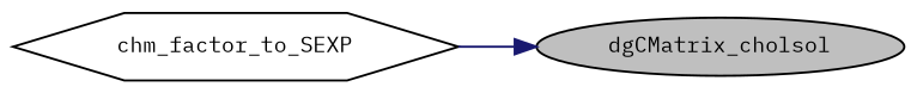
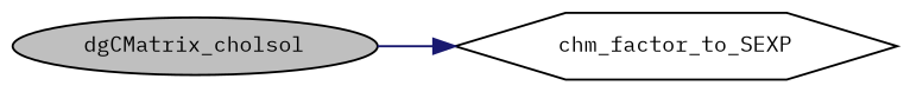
  digraph {
    rankdir=LR
    fontname="IBM Plex Mono"
    node [color=black fontname="IBM Plex Mono" fontsize=10 style=filled]
    n1 [fillcolor=grey75 fontcolor=black height=0.2 label=dgCMatrix_cholsol shape=ellipse width=0.4]
    n2 [fillcolor=white height=0.2 label=chm_factor_to_SEXP shape=hexagon width=0.4]
-   n2 -> n1 [color=midnightblue fontname="IBM Plex Mono" fontsize=10 labelfontname="FreeSans.ttf" labelfontsize=10 style=solid]
+   n1 -> n2 [color=midnightblue fontname="IBM Plex Mono" fontsize=10 labelfontname="FreeSans.ttf" labelfontsize=10 style=solid]
  }
